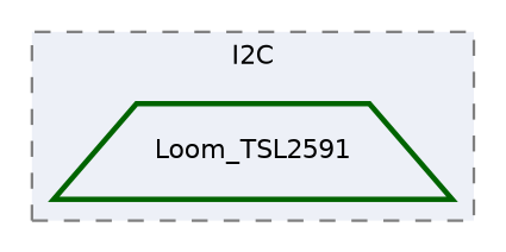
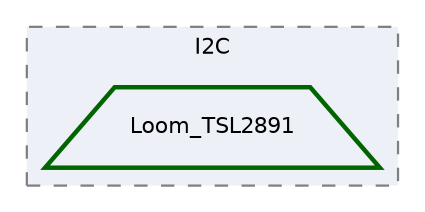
  digraph {
    compound=true
-   n1 [color=darkgreen fillcolor="#edf0f7" fontname=Helvetica fontsize=10 label=Loom_TSL2591 shape=trapezium style="filled,bold,"]
+   n1 [color=darkgreen fillcolor="#edf0f7" fontname=Helvetica fontsize=10 label=Loom_TSL2891 shape=trapezium style="filled,bold,"]
    subgraph cluster_1 {
      bgcolor="#edf0f7"
      fontname=Helvetica
      fontsize=10
      label=I2C
      pencolor=grey50
      style="filled,dashed,"
      n1
    }
  }
